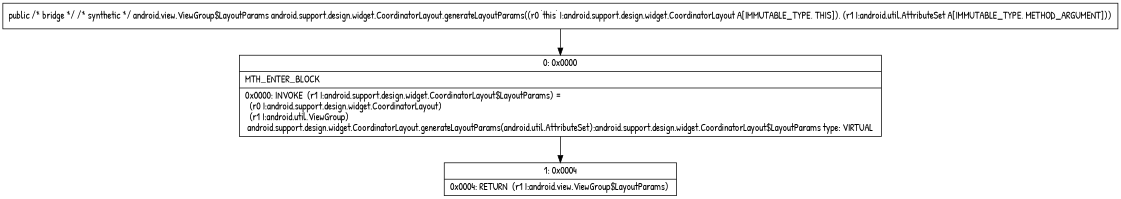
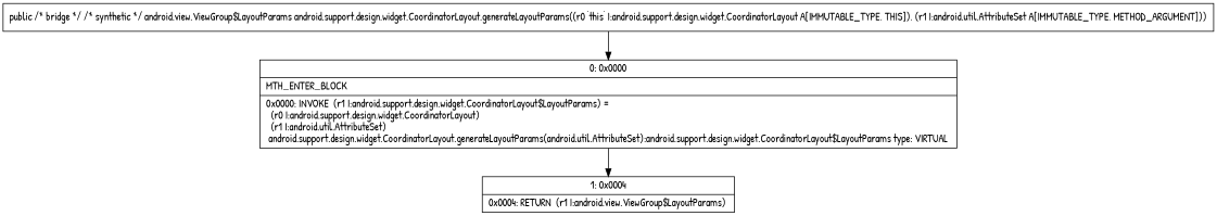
  digraph {
    fontname="Patrick Hand"
    node [shape=record fontname="Patrick Hand"]
    edge [fontname="Patrick Hand"]
-   n1 [label="{0\:\ 0x0000|MTH_ENTER_BLOCK\l|0x0000: INVOKE  (r1 I:android.support.design.widget.CoordinatorLayout$LayoutParams) = \l  (r0 I:android.support.design.widget.CoordinatorLayout)\l  (r1 I:android.util.ViewGroup)\l android.support.design.widget.CoordinatorLayout.generateLayoutParams(android.util.AttributeSet):android.support.design.widget.CoordinatorLayout$LayoutParams type: VIRTUAL \l}"]
+   n1 [label="{0\:\ 0x0000|MTH_ENTER_BLOCK\l|0x0000: INVOKE  (r1 I:android.support.design.widget.CoordinatorLayout$LayoutParams) = \l  (r0 I:android.support.design.widget.CoordinatorLayout)\l  (r1 I:android.util.AttributeSet)\l android.support.design.widget.CoordinatorLayout.generateLayoutParams(android.util.AttributeSet):android.support.design.widget.CoordinatorLayout$LayoutParams type: VIRTUAL \l}"]
    n2 [label="{1\:\ 0x0004|0x0004: RETURN  (r1 I:android.view.ViewGroup$LayoutParams) \l}"]
    n3 [label="{public \/* bridge *\/ \/* synthetic *\/ android.view.ViewGroup$LayoutParams android.support.design.widget.CoordinatorLayout.generateLayoutParams((r0 'this' I:android.support.design.widget.CoordinatorLayout A[IMMUTABLE_TYPE, THIS]), (r1 I:android.util.AttributeSet A[IMMUTABLE_TYPE, METHOD_ARGUMENT])) }"]
    n1 -> n2
    n3 -> n1
  }
